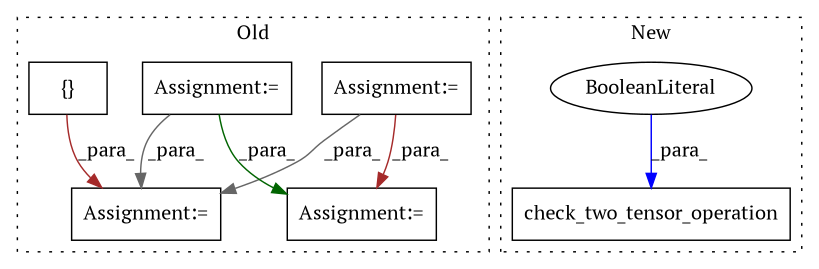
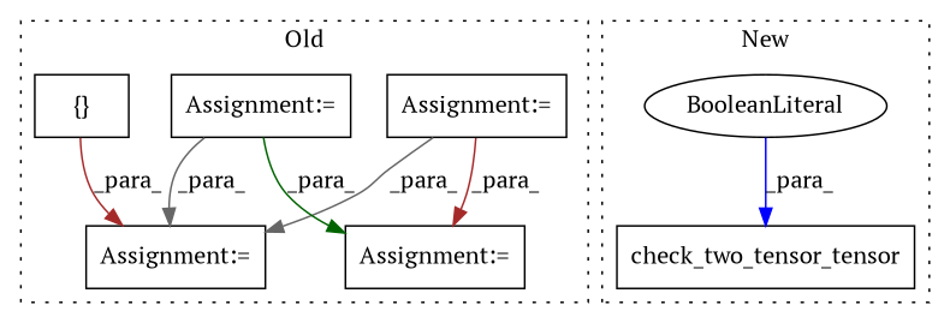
  digraph {
    fontname="PT Serif"
    node [a=7 l=1 shape=box fontname="PT Serif"]
    edge [color=brown fontname="PT Serif"]
    n1 [a=4 l="1,1" label="{}" s="50154,50207"]
    n2 [label="Assignment:=" s=50110]
    n3 [label="Assignment:=" s=49850]
    n4 [label="Assignment:=" s=49827]
    n5 [label="Assignment:=" s=50051]
-   n6 [a=32 l="27,1" label=check_two_tensor_operation s="48267,48354"]
+   n6 [a=32 l="27,1" label=check_two_tensor_tensor s="48267,48354"]
    n7 [a=9 l=4 label=BooleanLiteral s=48350 shape=ellipse]
    subgraph cluster_1 {
      label=Old
      style=dotted
      n1
      n2
      n3
      n4
      n5
    }
    subgraph cluster_2 {
      label=New
      style=dotted
      n6
      n7
    }
    n1 -> n2 [label=_para_]
    n3 -> n2 [label=_para_ color=gray40]
    n3 -> n5 [label=_para_]
    n4 -> n2 [label=_para_ color=gray40]
    n4 -> n5 [label=_para_ color=darkgreen]
    n7 -> n6 [label=_para_ color=blue]
  }
